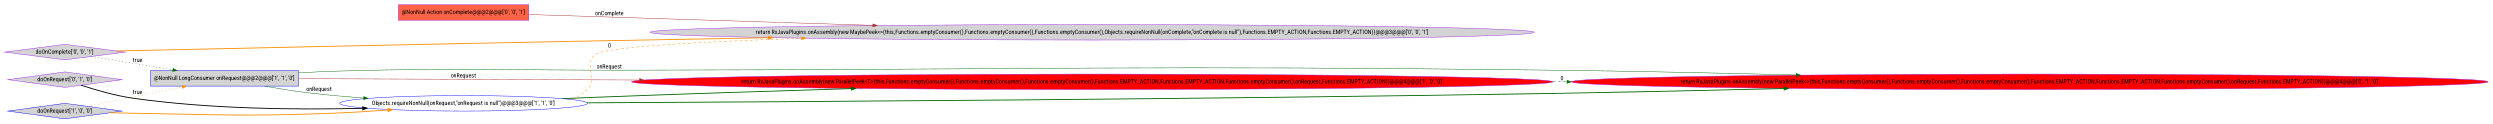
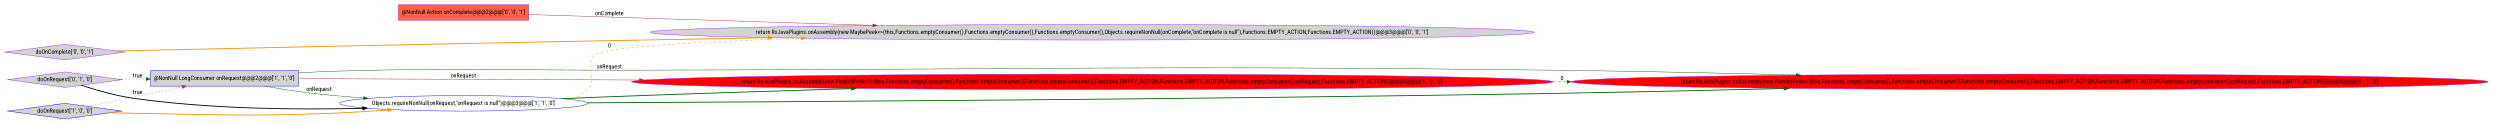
  digraph {
    fontname="Roboto Condensed"
    rankdir=LR
    node [color=purple fillcolor=lightgray fontname="Roboto Condensed" shape=ellipse style=filled]
    edge [color=darkgreen fontname="Roboto Condensed" style=bold]
    n1 [label="return RxJavaPlugins.onAssembly(new MaybePeek<>(this,Functions.emptyConsumer(),Functions.emptyConsumer(),Functions.emptyConsumer(),Objects.requireNonNull(onComplete,\"onComplete is null\"),Functions.EMPTY_ACTION,Functions.EMPTY_ACTION))@@@3@@@['0', '0', '1']"]
    n2 [color=blue label="@NonNull LongConsumer onRequest@@@2@@@['1', '1', '0']" shape=box]
    n3 [fillcolor=red label="return RxJavaPlugins.onAssembly(new ParallelPeek<T>(this,Functions.emptyConsumer(),Functions.emptyConsumer(),Functions.emptyConsumer(),Functions.EMPTY_ACTION,Functions.EMPTY_ACTION,Functions.emptyConsumer(),onRequest,Functions.EMPTY_ACTION))@@@4@@@['1', '0', '0']"]
    n4 [color=blue fillcolor=white label="Objects.requireNonNull(onRequest,\"onRequest is null\")@@@3@@@['1', '1', '0']"]
    n5 [fillcolor=red label="return RxJavaPlugins.onAssembly(new ParallelPeek<>(this,Functions.emptyConsumer(),Functions.emptyConsumer(),Functions.emptyConsumer(),Functions.EMPTY_ACTION,Functions.EMPTY_ACTION,Functions.emptyConsumer(),onRequest,Functions.EMPTY_ACTION))@@@4@@@['0', '1', '0']"]
    n6 [fillcolor=tomato label="@NonNull Action onComplete@@@2@@@['0', '0', '1']" shape=box]
    n7 [label="doOnComplete['0', '0', '1']" shape=diamond]
    n8 [color=blue label="doOnRequest['1', '0', '0']" shape=diamond]
    n9 [label="doOnRequest['0', '1', '0']" shape=diamond]
    n2 -> n3 [color=brown label=onRequest style=solid]
    n2 -> n4 [label=onRequest style=solid]
    n2 -> n5 [label=onRequest style=solid]
    n3 -> n5 [label=0 style=dashed]
    n4 -> n1 [color=darkorange label=0 style=dashed]
    n4 -> n3
    n4 -> n5
    n6 -> n1 [color=brown label=onComplete style=solid]
    n7 -> n1 [color=darkorange]
-   n8 -> n2 [color=darkorange label=true style=dotted]
+   n8 -> n2 [color=brown label=true style=dotted]
    n8 -> n4 [color=darkorange]
-   n7 -> n2 [label=true style=dotted]
+   n9 -> n2 [label=true style=dotted]
    n9 -> n4 [color=black]
  }
